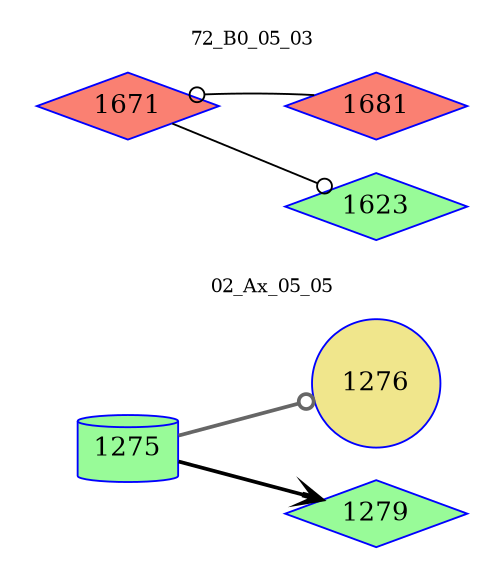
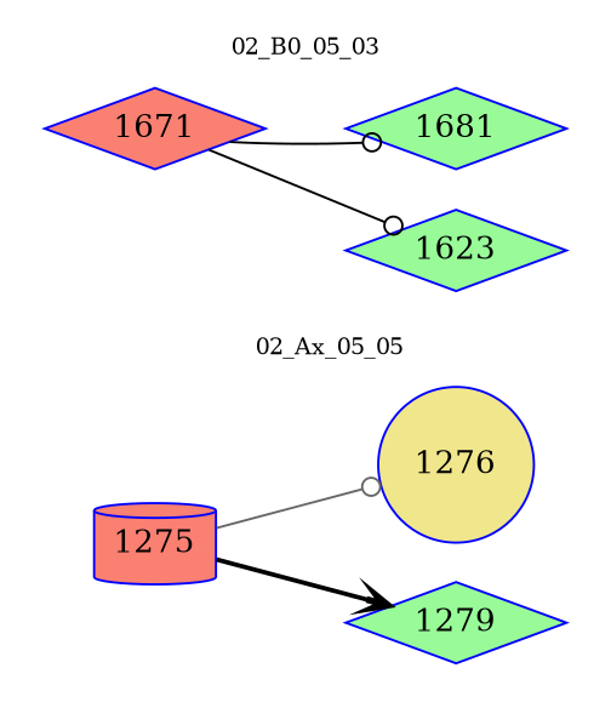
  digraph {
    rankdir=LR
    node [color=blue fillcolor=salmon shape=diamond style=filled]
    edge [arrowhead=odot color=black style=bold]
-   n1 [fillcolor=palegreen label=1275 shape=cylinder]
+   n1 [label=1275 shape=cylinder]
    n2 [fillcolor=palegreen label=1279]
    n3 [fillcolor=khaki label=1276 shape=circle]
    n4 [label=1671]
    n5 [fillcolor=palegreen label=1623]
-   n6 [label=1681]
+   n6 [fillcolor=palegreen label=1681]
    subgraph cluster_1 {
      color=white
      fontsize=10
      label="02_Ax_05_05"
      n1
      n2
      n3
    }
    subgraph cluster_2 {
      color=white
      fontsize=10
-     label="72_B0_05_03"
+     label="02_B0_05_03"
      n4
      n5
      n6
    }
    n1 -> n2 [arrowhead=vee]
-   n1 -> n3 [color=gray40]
+   n1 -> n3 [color=gray40 style=solid]
    n4 -> n5 [style=solid]
-   n6 -> n4 [style=solid]
+   n4 -> n6 [style=solid]
  }
